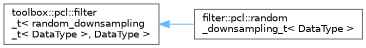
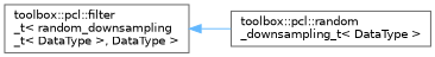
  digraph {
    rankdir=LR
    node [color=grey40 fillcolor=white fontname=Helvetica fontsize=10 shape=box style=filled]
    n1 [height=0.2 label="toolbox::pcl::filter\l_t\< random_downsampling\l_t\< DataType \>, DataType \>" width=0.4]
-   n2 [height=0.2 label="filter::pcl::random\l_downsampling_t\< DataType \>" width=0.4]
+   n2 [height=0.2 label="toolbox::pcl::random\l_downsampling_t\< DataType \>" width=0.4]
    n1 -> n2 [color=steelblue1 dir=back fontname=Helvetica fontsize=10 labelfontname=Helvetica labelfontsize=10 style=solid]
  }
